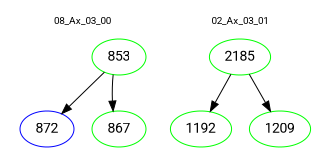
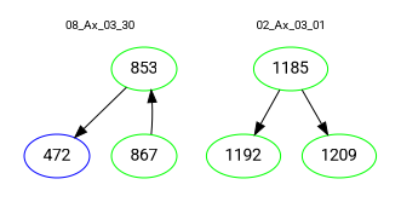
  digraph {
    fontname=Roboto
    node [color=green fontname=Roboto]
    edge [color=black fontname=Roboto]
    n1 [label=853]
-   n2 [color=blue label=872]
+   n2 [color=blue label=472]
    n3 [label=867]
-   n4 [label=2185]
+   n4 [label=1185]
    n5 [label=1192]
    n6 [label=1209]
    subgraph cluster_1 {
      color=white
      fontsize=10
-     label="08_Ax_03_00"
+     label="08_Ax_03_30"
      n1
      n2
      n3
    }
    subgraph cluster_2 {
      color=white
      fontsize=10
      label="02_Ax_03_01"
      n4
      n5
      n6
    }
    n1 -> n2
-   n1 -> n3
+   n3 -> n1
    n4 -> n5
    n4 -> n6
  }
